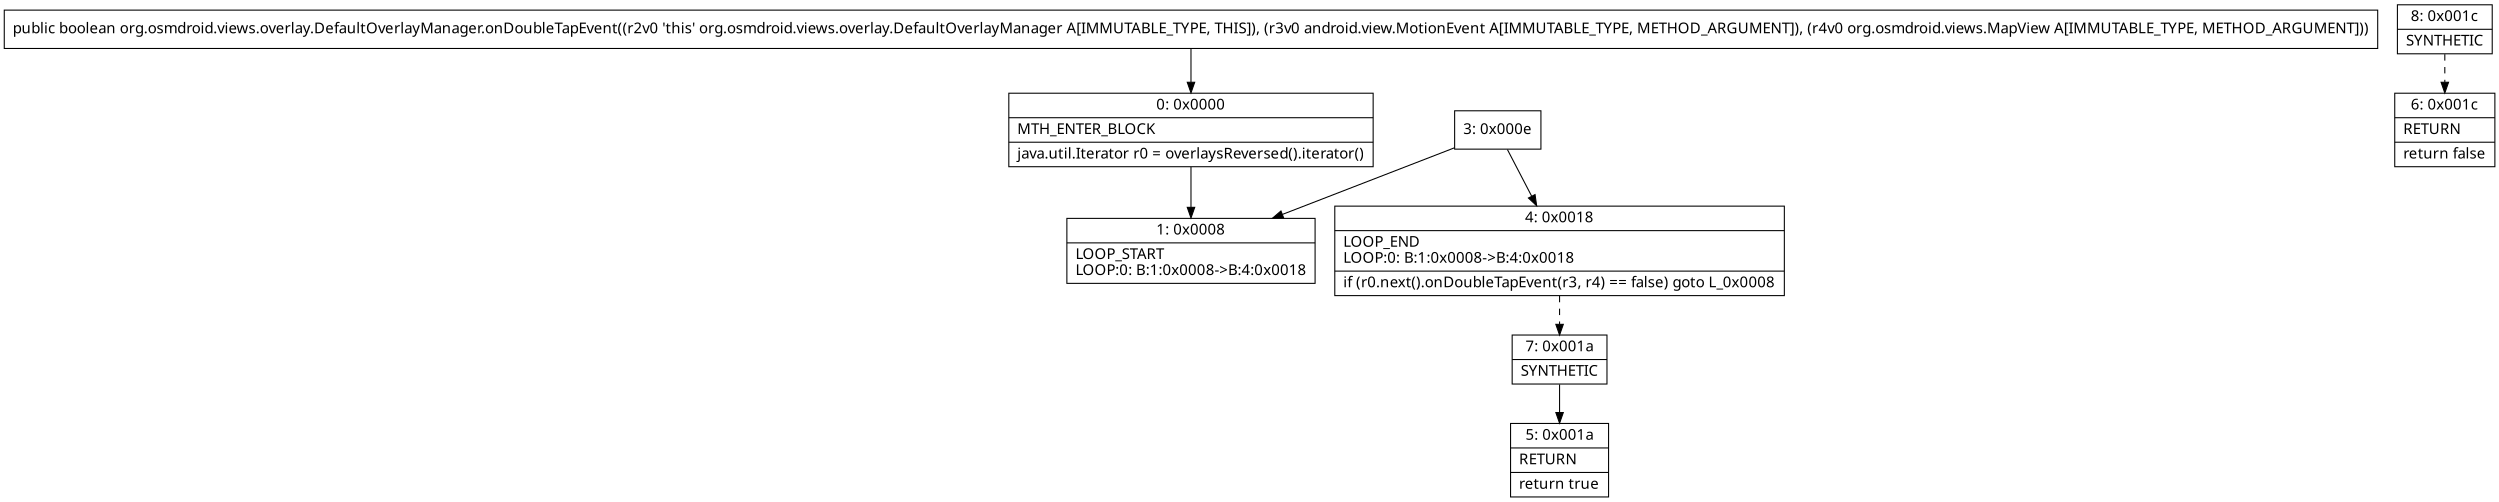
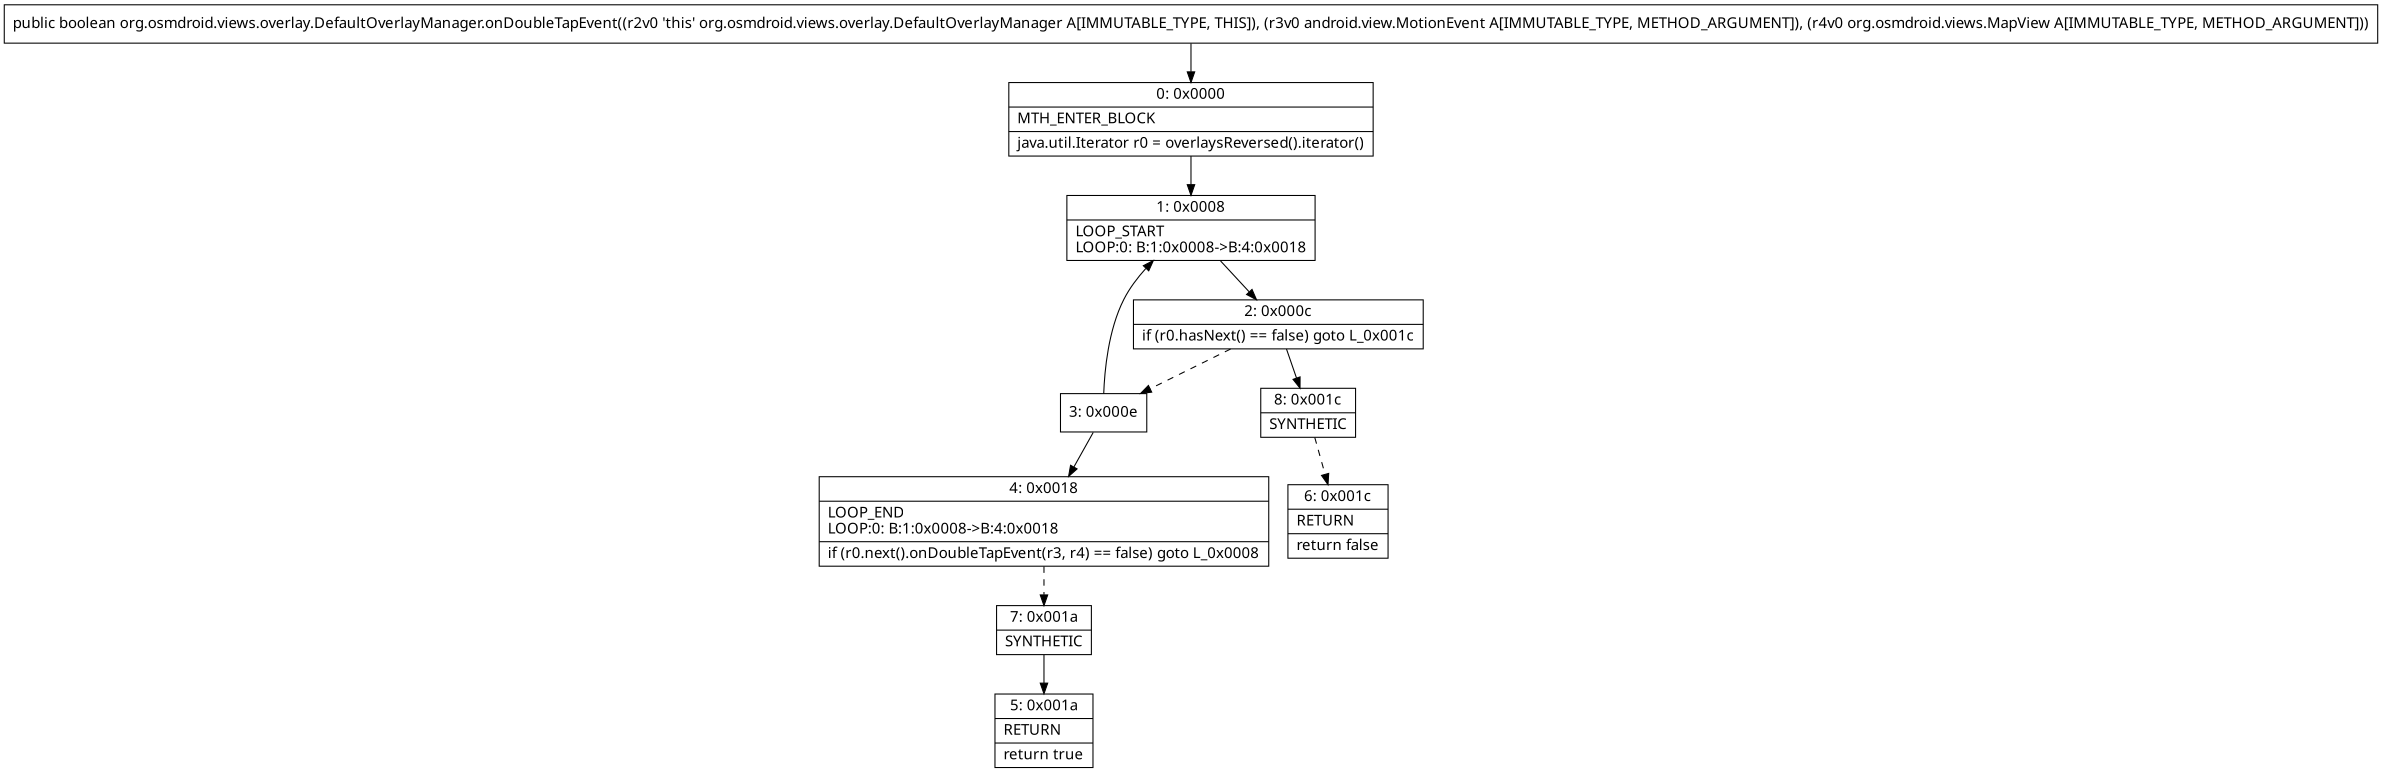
  digraph {
    fontname="Noto Sans"
    node [fontname="Noto Sans" shape=record]
    edge [fontname="Noto Sans"]
    n1 [label="{0\:\ 0x0000|MTH_ENTER_BLOCK\l|java.util.Iterator r0 = overlaysReversed().iterator()\l}"]
    n2 [label="{1\:\ 0x0008|LOOP_START\lLOOP:0: B:1:0x0008\-\>B:4:0x0018\l}"]
+   n3 [label="{2\:\ 0x000c|if (r0.hasNext() == false) goto L_0x001c\l}"]
    n4 [label="{3\:\ 0x000e}"]
    n5 [label="{8\:\ 0x001c|SYNTHETIC\l}"]
    n6 [label="{4\:\ 0x0018|LOOP_END\lLOOP:0: B:1:0x0008\-\>B:4:0x0018\l|if (r0.next().onDoubleTapEvent(r3, r4) == false) goto L_0x0008\l}"]
    n7 [label="{6\:\ 0x001c|RETURN\l|return false\l}"]
    n8 [label="{7\:\ 0x001a|SYNTHETIC\l}"]
    n9 [label="{5\:\ 0x001a|RETURN\l|return true\l}"]
    n10 [label="{public boolean org.osmdroid.views.overlay.DefaultOverlayManager.onDoubleTapEvent((r2v0 'this' org.osmdroid.views.overlay.DefaultOverlayManager A[IMMUTABLE_TYPE, THIS]), (r3v0 android.view.MotionEvent A[IMMUTABLE_TYPE, METHOD_ARGUMENT]), (r4v0 org.osmdroid.views.MapView A[IMMUTABLE_TYPE, METHOD_ARGUMENT])) }"]
    n1 -> n2
+   n2 -> n3
+   n3 -> n4 [style=dashed]
+   n3 -> n5
    n4 -> n2
    n4 -> n6
    n5 -> n7 [style=dashed]
    n6 -> n8 [style=dashed]
    n8 -> n9
    n10 -> n1
  }
